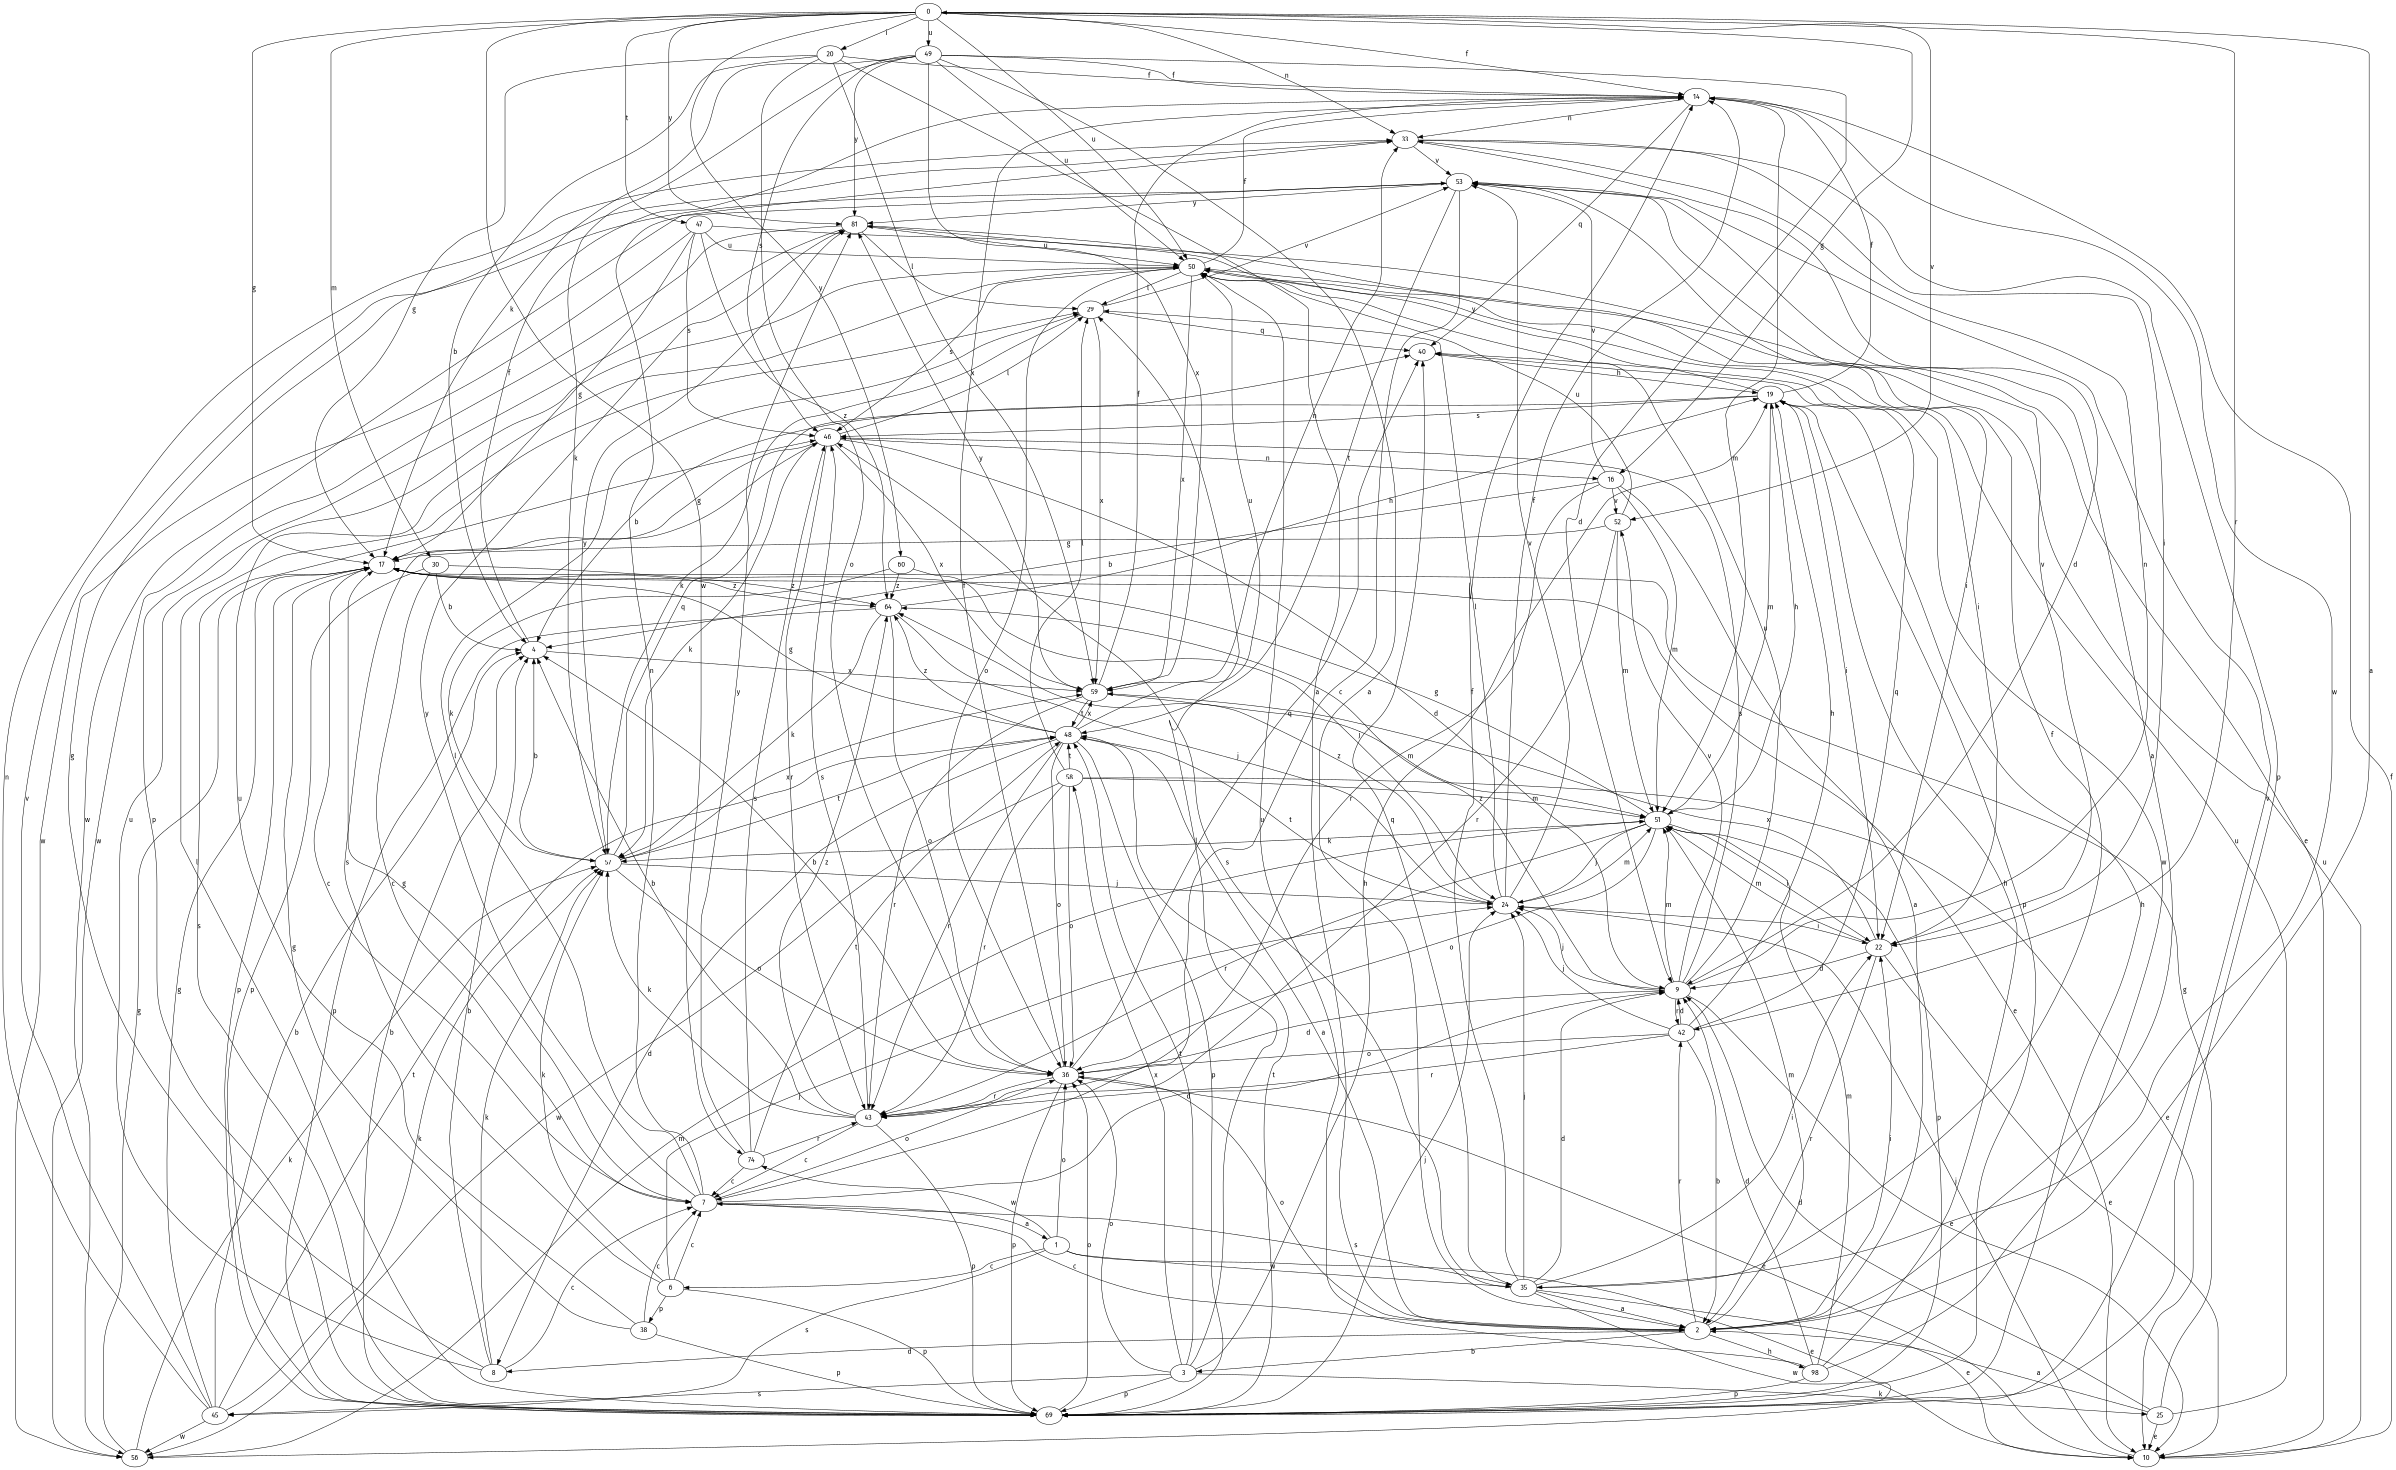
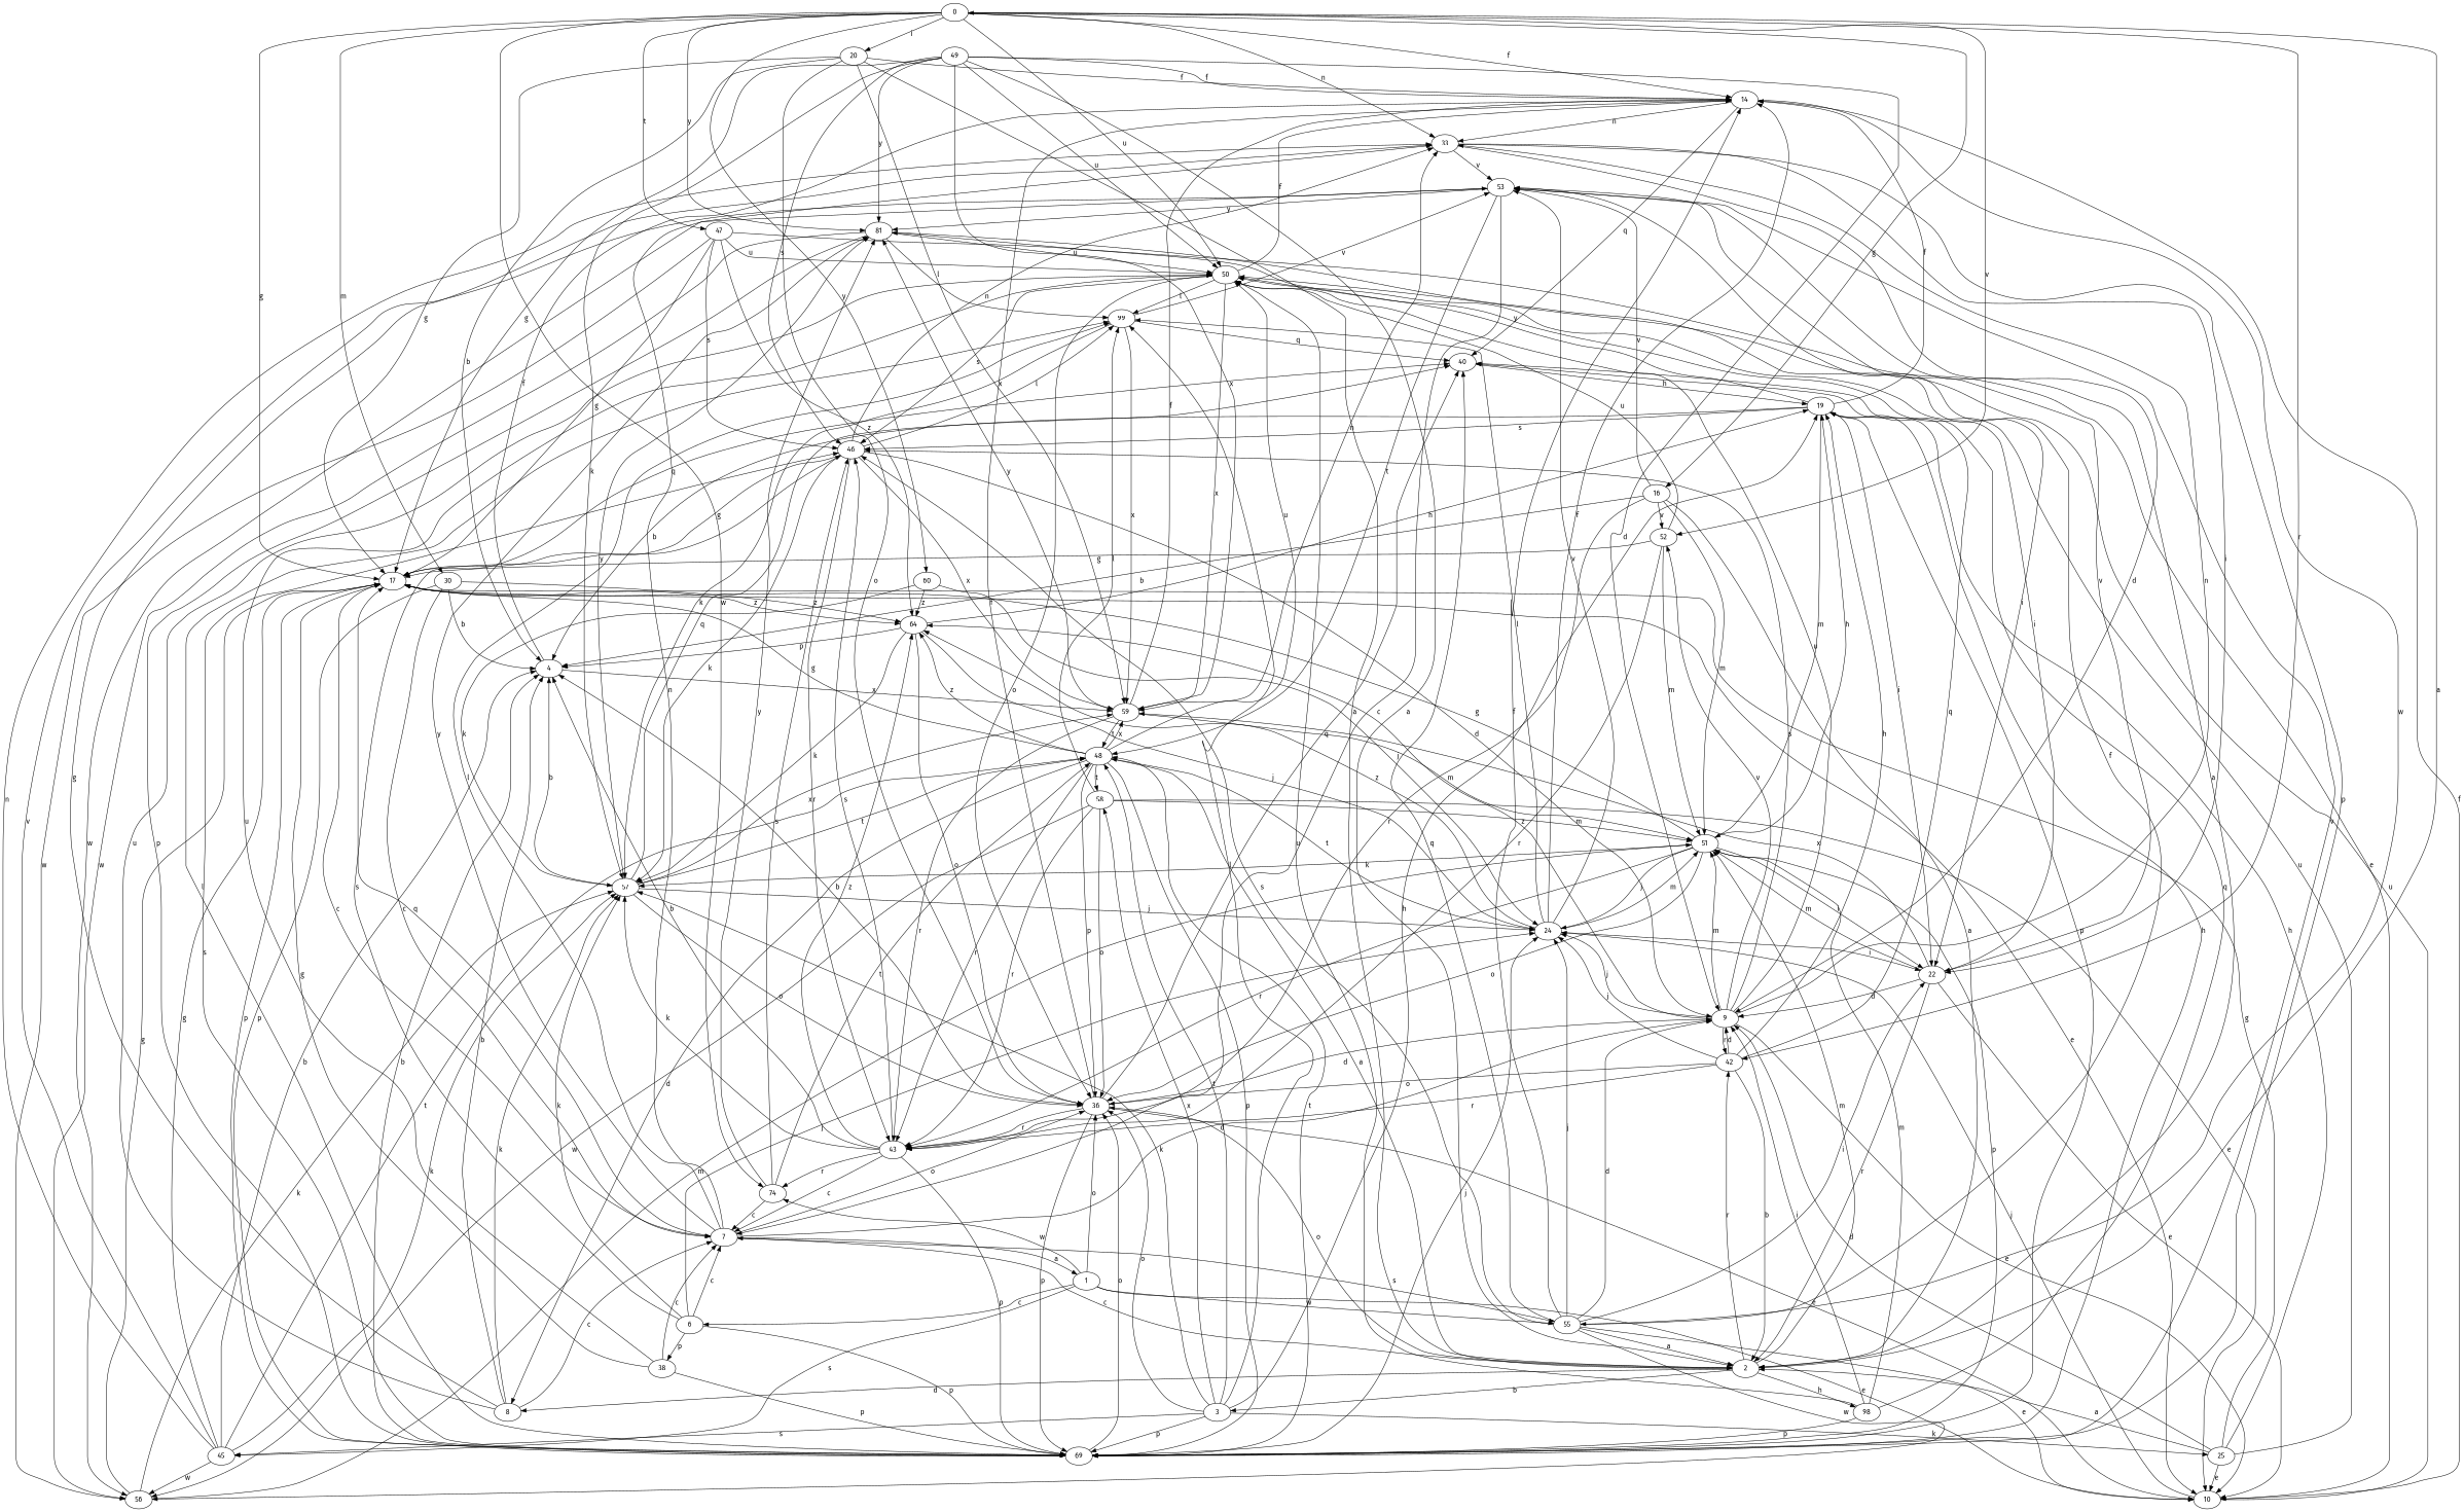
  strict digraph {
    fontname="Fira Sans"
    node [fontname="Fira Sans"]
    edge [fontname="Fira Sans"]
    0
    14
    16
    17
    20
    30
    33
    42
    47
    49
    50
    52
    n13 [label=74]
    60
    n15 [label=81]
-   55 [label=35]
+   55
    n17 [label=51]
    40
    2
    4
    43
    53
    n23 [label=10]
    7
    n25 [label=69]
    64
    36
    59
    22
    9
    19
    24
    46
    56
    n35 [label=57]
-   29
+   29 [label=99]
    48
    1
    6
    45
    38
    3
    8
    n44 [label=98]
    25
    58
    0 -> 14 [label=f]
    0 -> 16 [label=g]
    0 -> 17 [label=g]
    0 -> 20 [label=i]
    0 -> 30 [label=m]
    0 -> 33 [label=n]
    0 -> 42 [label=r]
    0 -> 47 [label=t]
-   0 -> 49 [label=u]
    0 -> 50 [label=u]
    0 -> 52 [label=v]
    0 -> n13 [label=w]
    0 -> 60 [label=y]
    0 -> n15 [label=y]
    14 -> 33 [label=n]
    14 -> 55 [label=w]
-   14 -> n17 [label=m]
    14 -> 40 [label=q]
    16 -> 52 [label=v]
    16 -> n17 [label=m]
    16 -> 2 [label=a]
    16 -> 4 [label=b]
    16 -> 43 [label=r]
    16 -> 53 [label=v]
+   17 -> 40 [label=q]
    17 -> n23 [label=e]
    17 -> 7 [label=c]
    17 -> n25 [label=p]
    17 -> 64 [label=z]
    20 -> 14 [label=f]
    20 -> 17 [label=g]
    20 -> 2 [label=a]
    20 -> 4 [label=b]
    20 -> 36 [label=o]
    20 -> 59 [label=x]
    30 -> 4 [label=b]
    30 -> 7 [label=c]
    30 -> n25 [label=p]
    30 -> 64 [label=z]
    33 -> 53 [label=v]
    33 -> n25 [label=p]
    33 -> 22 [label=i]
    33 -> 9 [label=d]
    42 -> 40 [label=q]
    42 -> 2 [label=b]
    42 -> 43 [label=r]
    42 -> 36 [label=o]
    42 -> 9 [label=d]
    42 -> 19 [label=h]
    42 -> 24 [label=j]
    47 -> 17 [label=g]
    47 -> 50 [label=u]
    47 -> n23 [label=e]
    47 -> 64 [label=z]
    47 -> 46 [label=s]
    47 -> 56 [label=w]
    49 -> 14 [label=f]
-   49 -> 17 [label=k]
+   49 -> 17 [label=g]
    49 -> 50 [label=u]
    49 -> n15 [label=y]
    49 -> 2 [label=a]
    49 -> 59 [label=x]
    49 -> 9 [label=d]
    49 -> 46 [label=s]
    49 -> n35 [label=k]
    50 -> 14 [label=f]
    50 -> 36 [label=o]
    50 -> 59 [label=x]
    50 -> 22 [label=i]
    50 -> 46 [label=s]
    50 -> 29 [label=l]
    52 -> 17 [label=g]
    52 -> 50 [label=u]
    52 -> n17 [label=m]
    52 -> 43 [label=r]
    n13 -> n15 [label=y]
-   n13 -> 43 [label=r]
+   43 -> n13 [label=r]
    n13 -> 7 [label=c]
    n13 -> 46 [label=s]
    n13 -> 48 [label=t]
    60 -> 64 [label=z]
    60 -> 24 [label=j]
    60 -> n35 [label=k]
    n15 -> 50 [label=u]
    n15 -> n25 [label=p]
    n15 -> 22 [label=i]
    n15 -> 56 [label=w]
    n15 -> 29 [label=l]
    55 -> 14 [label=f]
    55 -> 40 [label=q]
    55 -> 2 [label=a]
    55 -> 53 [label=f]
    55 -> n23 [label=e]
    55 -> 22 [label=i]
    55 -> 9 [label=d]
    55 -> 24 [label=j]
    55 -> 46 [label=s]
    55 -> 56 [label=w]
    n17 -> 17 [label=g]
    n17 -> 43 [label=r]
    n17 -> n25 [label=p]
    n17 -> 36 [label=o]
    n17 -> 22 [label=i]
    n17 -> 19 [label=h]
    n17 -> 24 [label=j]
    n17 -> n35 [label=k]
    40 -> 19 [label=h]
    2 -> 0 [label=a]
    2 -> 42 [label=r]
    2 -> n17 [label=m]
    2 -> 7 [label=c]
    2 -> 36 [label=o]
-   2 -> 22 [label=i]
    2 -> 3 [label=b]
    2 -> 8 [label=d]
    2 -> n44 [label=h]
    4 -> 14 [label=f]
    4 -> 59 [label=x]
    43 -> 4 [label=b]
    43 -> 7 [label=c]
    43 -> n25 [label=p]
    43 -> 64 [label=z]
    43 -> 46 [label=s]
    43 -> n35 [label=k]
    53 -> n15 [label=y]
    53 -> 2 [label=a]
    53 -> 7 [label=c]
    53 -> 56 [label=w]
    53 -> 48 [label=t]
    n23 -> 14 [label=f]
    n23 -> 50 [label=u]
    n23 -> 24 [label=j]
-   7 -> 17 [label=g]
+   7 -> 17 [label=q]
    7 -> 33 [label=n]
    7 -> n15 [label=y]
    7 -> 55 [label=s]
    7 -> 36 [label=o]
    7 -> 9 [label=d]
    7 -> 29 [label=l]
    7 -> 1 [label=a]
    n25 -> 4 [label=b]
    n25 -> 53 [label=v]
    n25 -> 36 [label=o]
    n25 -> 19 [label=h]
    n25 -> 24 [label=j]
    n25 -> 46 [label=s]
    n25 -> 29 [label=l]
    n25 -> 48 [label=t]
-   64 -> n25 [label=p]
+   64 -> 4 [label=p]
    64 -> 36 [label=o]
    64 -> 19 [label=h]
    64 -> 24 [label=j]
    64 -> n35 [label=k]
    36 -> 14 [label=f]
    36 -> 40 [label=q]
    36 -> 4 [label=b]
    36 -> 43 [label=r]
    36 -> n23 [label=e]
    36 -> n25 [label=p]
    36 -> 9 [label=d]
    59 -> 14 [label=f]
    59 -> 33 [label=n]
    59 -> n15 [label=y]
    59 -> n17 [label=m]
    59 -> 43 [label=r]
    59 -> 48 [label=t]
    22 -> n17 [label=m]
    22 -> 2 [label=r]
    22 -> 53 [label=v]
    22 -> n23 [label=e]
    22 -> 59 [label=x]
    22 -> 9 [label=d]
    9 -> 33 [label=n]
    9 -> 42 [label=r]
    9 -> 50 [label=u]
    9 -> 52 [label=v]
    9 -> n17 [label=m]
    9 -> n23 [label=e]
    9 -> 64 [label=z]
    9 -> 24 [label=j]
    9 -> 46 [label=s]
    19 -> 14 [label=f]
    19 -> n15 [label=y]
    19 -> n17 [label=m]
    19 -> 4 [label=b]
    19 -> n25 [label=p]
    19 -> 22 [label=i]
    19 -> 46 [label=s]
    24 -> 14 [label=f]
    24 -> n17 [label=m]
    24 -> 53 [label=v]
    24 -> 64 [label=z]
    24 -> 22 [label=i]
    24 -> 29 [label=l]
    24 -> 48 [label=t]
    46 -> 17 [label=g]
-   46 -> 16 [label=n]
+   46 -> 33 [label=n]
    46 -> 43 [label=r]
    46 -> 59 [label=x]
    46 -> 9 [label=d]
    46 -> n35 [label=k]
    46 -> 29 [label=l]
    56 -> 17 [label=g]
    56 -> n17 [label=m]
    56 -> n35 [label=k]
    n35 -> n15 [label=y]
    n35 -> 40 [label=q]
    n35 -> 4 [label=b]
    n35 -> 36 [label=o]
    n35 -> 59 [label=x]
    n35 -> 24 [label=j]
    n35 -> 48 [label=t]
    29 -> 40 [label=q]
    29 -> 53 [label=v]
    29 -> 59 [label=x]
    29 -> n35 [label=k]
    48 -> 17 [label=g]
    48 -> 50 [label=u]
    48 -> 2 [label=a]
    48 -> 43 [label=r]
    48 -> n25 [label=p]
    48 -> 64 [label=z]
-   48 -> 36 [label=o]
+   48 -> 36 [label=p]
    48 -> 59 [label=x]
    48 -> 8 [label=d]
    1 -> n13 [label=w]
    1 -> 55 [label=w]
    1 -> n23 [label=e]
    1 -> 36 [label=o]
    1 -> 6 [label=c]
    1 -> 45 [label=s]
    6 -> 7 [label=c]
    6 -> n25 [label=p]
    6 -> 24 [label=j]
    6 -> 46 [label=s]
    6 -> n35 [label=k]
    6 -> 38 [label=p]
    45 -> 17 [label=g]
    45 -> 33 [label=n]
    45 -> 4 [label=b]
    45 -> 53 [label=v]
    45 -> 56 [label=w]
    45 -> n35 [label=k]
    45 -> 48 [label=t]
    38 -> 17 [label=g]
    38 -> 50 [label=u]
    38 -> 7 [label=c]
    38 -> n25 [label=p]
    3 -> n25 [label=p]
    3 -> 36 [label=o]
    3 -> 19 [label=h]
+   3 -> n35 [label=k]
    3 -> 29 [label=l]
    3 -> 48 [label=t]
    3 -> 45 [label=s]
    3 -> 25 [label=k]
    3 -> 58 [label=x]
    8 -> 33 [label=g]
    8 -> 50 [label=u]
    8 -> 4 [label=b]
    8 -> 7 [label=c]
    8 -> n35 [label=k]
    n44 -> 50 [label=u]
    n44 -> n17 [label=m]
-   n44 -> 40 [label=w]
+   n44 -> 40 [label=q]
    n44 -> n25 [label=p]
-   n44 -> 9 [label=d]
+   n44 -> 9 [label=i]
    25 -> 17 [label=g]
    25 -> 50 [label=u]
    25 -> 2 [label=a]
    25 -> n23 [label=e]
    25 -> 9 [label=d]
-   n44 -> 19 [label=h]
+   25 -> 19 [label=h]
    58 -> n17 [label=m]
    58 -> 43 [label=r]
    58 -> n23 [label=e]
    58 -> 36 [label=o]
    58 -> 56 [label=w]
    58 -> 29 [label=l]
-   58 -> 48 [label=t]
+   48 -> 58 [label=t]
  }
